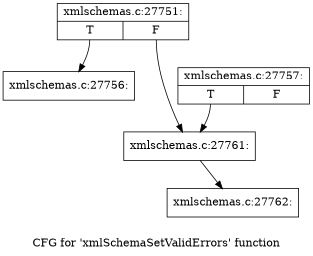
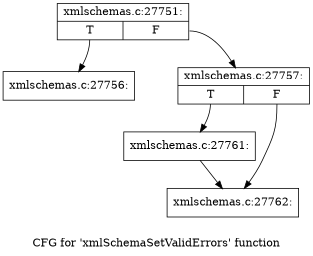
  digraph {
    label="CFG for 'xmlSchemaSetValidErrors' function"
    node [shape=record]
    edge [tailport=s0]
    n1 [label="{xmlschemas.c:27751:|{<s0>T|<s1>F}}"]
    n2 [label="{xmlschemas.c:27756:}"]
    n3 [label="{xmlschemas.c:27757:|{<s0>T|<s1>F}}"]
    n4 [label="{xmlschemas.c:27762:}"]
    n5 [label="{xmlschemas.c:27761:}"]
    n1 -> n2
-   n1 -> n5 [tailport=s1]
+   n1 -> n3 [tailport=s1]
+   n3 -> n4 [tailport=s1]
    n3 -> n5
    n5 -> n4 [tailport=""]
  }
